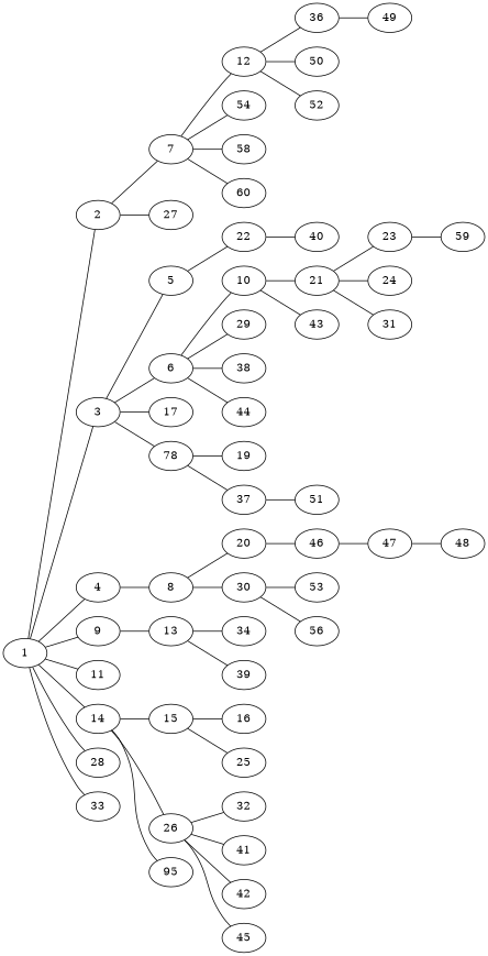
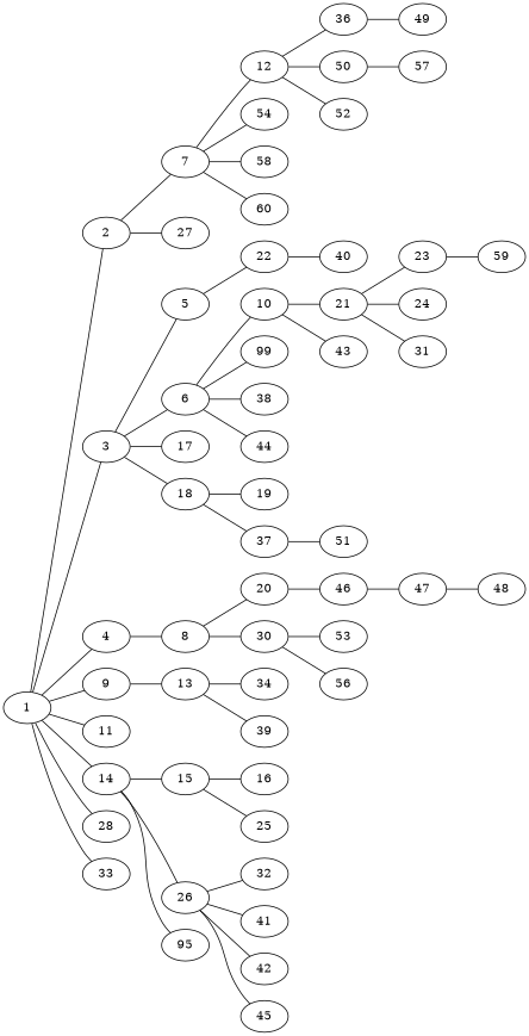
  graph {
    rankdir=LR
    1
    2
    3
    4
    9
    11
    14
    28
    33
    7
    27
    5
    6
    17
-   18 [label=78]
+   18
    8
    13
    15
    26
    n20 [label=95]
    12
    54
    58
    60
    22
    10
-   29
+   29 [label=99]
    38
    44
    19
    37
    20
    30
    34
    39
    16
    25
    32
    41
    42
    45
    36
    50
    52
    40
    21
    43
    51
    46
    53
    56
    23
    24
    31
    49
+   57
    47
    59
    48
    1 -- 2
    1 -- 3
    1 -- 4
    1 -- 9
    1 -- 11
    1 -- 14
    1 -- 28
    1 -- 33
    2 -- 7
    2 -- 27
    3 -- 5
    3 -- 6
    3 -- 17
    3 -- 18
    4 -- 8
    9 -- 13
    14 -- 15
    14 -- 26
    14 -- n20
    7 -- 12
    7 -- 54
    7 -- 58
    7 -- 60
    5 -- 22
    6 -- 10
    6 -- 29
    6 -- 38
    6 -- 44
    18 -- 19
    18 -- 37
    8 -- 20
    8 -- 30
    13 -- 34
    13 -- 39
    15 -- 16
    15 -- 25
    26 -- 32
    26 -- 41
    26 -- 42
    26 -- 45
    12 -- 36
    12 -- 50
    12 -- 52
    22 -- 40
    10 -- 21
    10 -- 43
    37 -- 51
    20 -- 46
    30 -- 53
    30 -- 56
    36 -- 49
+   50 -- 57
    21 -- 23
    21 -- 24
    21 -- 31
    46 -- 47
    23 -- 59
    47 -- 48
  }
